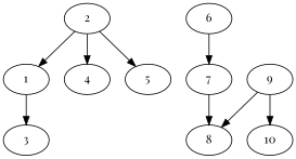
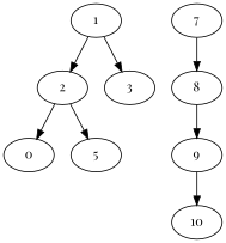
  digraph {
    fontname="Playfair Display"
    node [alpha=0.03 fontname="Playfair Display"]
    edge [fontname="Playfair Display"]
    2
    1 [alpha=0.11]
    3
-   4 [alpha=0.02]
+   4 [alpha=0.02 label=0]
    5 [alpha=0.18]
    7 [alpha=0.14]
-   6 [alpha=0.11]
    8 [alpha=0.14]
    9 [alpha=0.19]
    10 [alpha=0.19]
    2 -> 4
    2 -> 5
-   2 -> 1
+   1 -> 2
    1 -> 3
    7 -> 8
-   6 -> 7
-   9 -> 8
+   8 -> 9
    9 -> 10
  }
